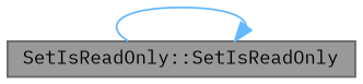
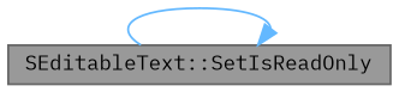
  digraph {
    rankdir=LR
    fontname="IBM Plex Mono"
-   n1 [color=gray40 fillcolor=grey60 fontcolor=black fontname="IBM Plex Mono" fontsize=10 height=0.2 label="SetIsReadOnly::SetIsReadOnly" shape=box style=filled width=0.4]
+   n1 [color=gray40 fillcolor=grey60 fontcolor=black fontname="IBM Plex Mono" fontsize=10 height=0.2 label="SEditableText::SetIsReadOnly" shape=box style=filled width=0.4]
    n1 -> n1 [color=steelblue1 fontname="IBM Plex Mono" fontsize=10 labelfontname=Helvetica labelfontsize=10 style=solid]
  }
